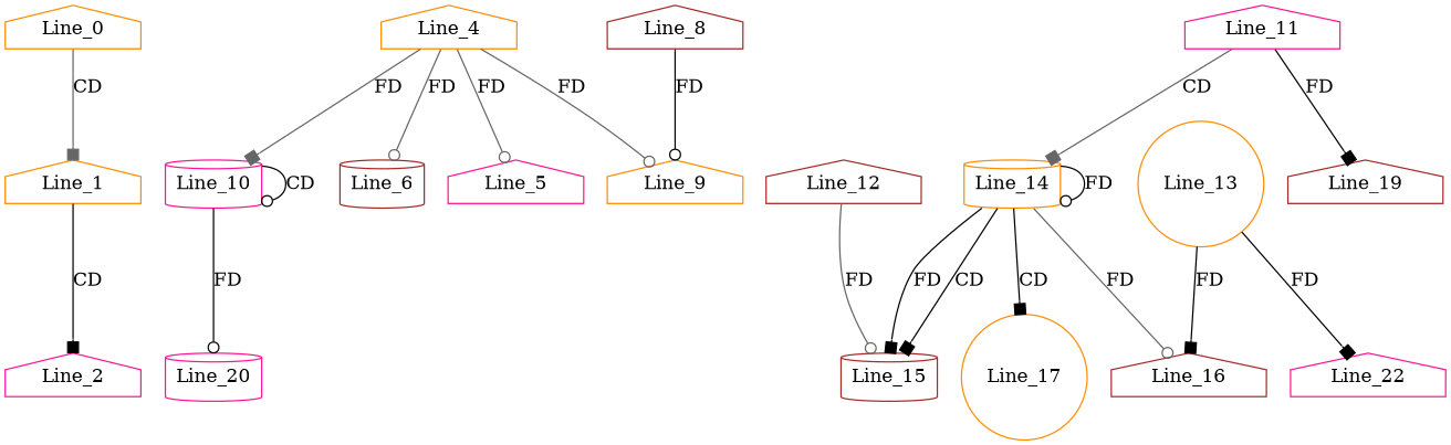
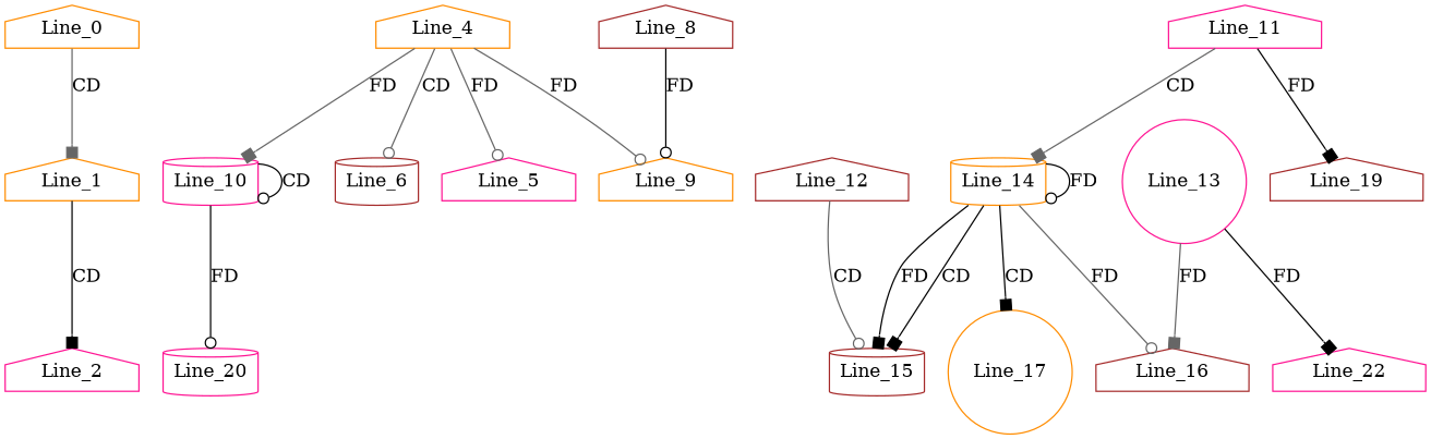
  digraph {
    node [color=deeppink shape=house]
    edge [arrowhead=box color=black]
    Line_0 [color=darkorange]
    Line_1 [color=darkorange]
    Line_2
    Line_5
    Line_4 [color=darkorange]
    Line_6 [color=brown shape=cylinder]
    Line_9 [color=darkorange]
    Line_10 [shape=cylinder]
    Line_20 [shape=cylinder]
    Line_8 [color=brown]
    Line_14 [color=darkorange shape=cylinder]
    Line_15 [color=brown shape=cylinder]
    Line_16 [color=brown]
    Line_17 [color=darkorange shape=circle]
    Line_12 [color=brown]
    Line_11
    Line_19 [color=brown]
-   Line_13 [color=darkorange shape=circle]
+   Line_13 [shape=circle]
    Line_22
    Line_0 -> Line_1 [color=gray40 label=CD]
    Line_1 -> Line_2 [label=CD]
    Line_4 -> Line_5 [arrowhead=odot color=gray40 label=FD]
-   Line_4 -> Line_6 [arrowhead=odot color=gray40 label=FD]
+   Line_4 -> Line_6 [arrowhead=odot color=gray40 label=CD]
    Line_4 -> Line_9 [arrowhead=odot color=gray40 label=FD]
    Line_4 -> Line_10 [color=gray40 label=FD]
    Line_10 -> Line_10 [arrowhead=odot label=CD]
    Line_10 -> Line_20 [arrowhead=odot label=FD]
    Line_8 -> Line_9 [arrowhead=odot label=FD]
    Line_14 -> Line_14 [arrowhead=odot label=FD]
    Line_14 -> Line_15 [label=CD]
    Line_14 -> Line_15 [label=FD]
    Line_14 -> Line_16 [arrowhead=odot color=gray40 label=FD]
    Line_14 -> Line_17 [label=CD]
-   Line_12 -> Line_15 [arrowhead=odot color=gray40 label=FD]
+   Line_12 -> Line_15 [arrowhead=odot color=gray40 label=CD]
    Line_11 -> Line_14 [color=gray40 label=CD]
    Line_11 -> Line_19 [label=FD]
-   Line_13 -> Line_16 [label=FD]
+   Line_13 -> Line_16 [color=gray40 label=FD]
    Line_13 -> Line_22 [label=FD]
  }
